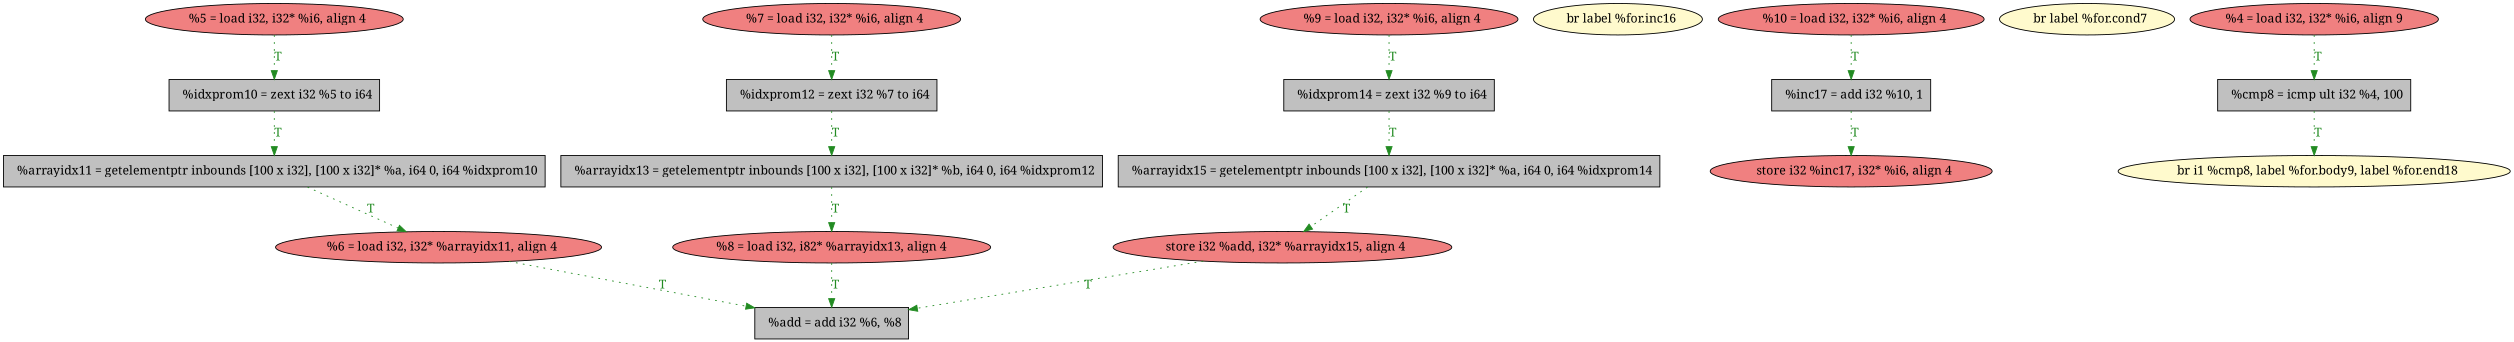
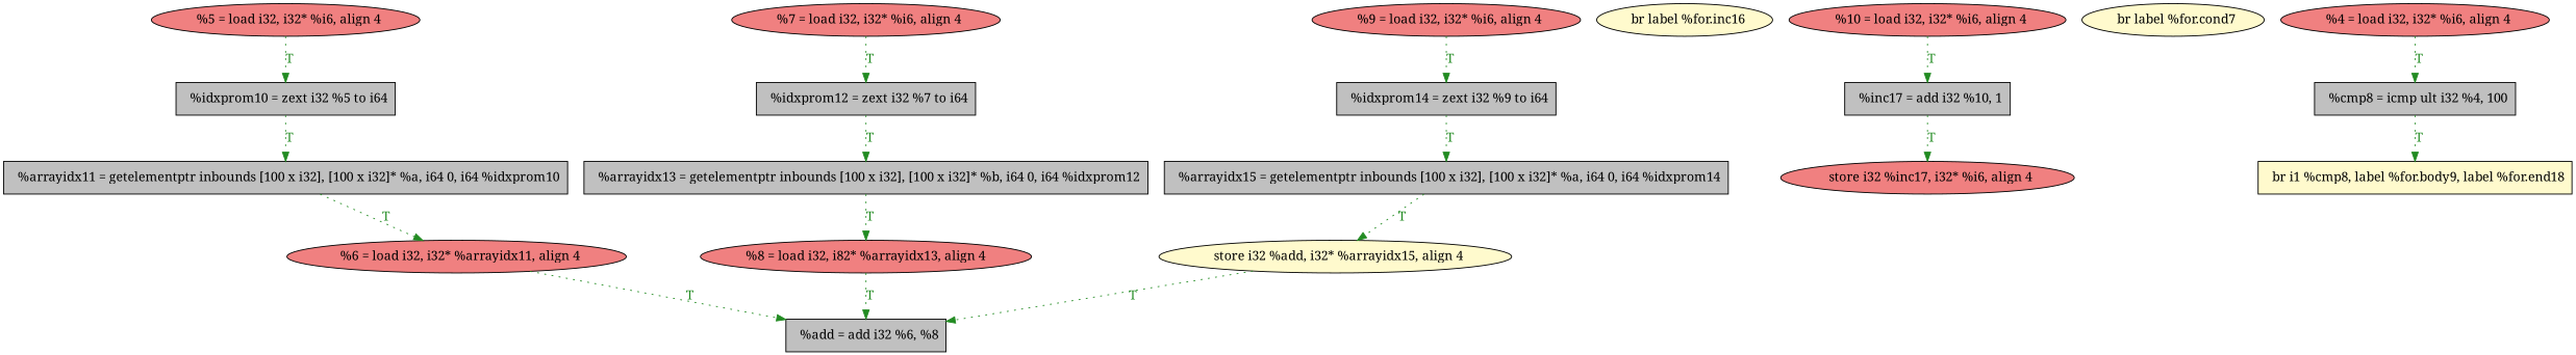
  digraph {
    fontname="Noto Serif"
    node [fillcolor=lightcoral fontname="Noto Serif" shape=ellipse style=filled]
    edge [color=forestgreen fontcolor=forestgreen fontname="Noto Serif" style=dotted]
-   n1 [label="  store i32 %add, i32* %arrayidx15, align 4"]
+   n1 [fillcolor=lemonchiffon label="  store i32 %add, i32* %arrayidx15, align 4"]
    n2 [fillcolor=grey label="  %add = add i32 %6, %8" shape=rectangle]
    n3 [fillcolor=grey label="  %arrayidx15 = getelementptr inbounds [100 x i32], [100 x i32]* %a, i64 0, i64 %idxprom14" shape=rectangle]
    n4 [fillcolor=grey label="  %idxprom10 = zext i32 %5 to i64" shape=rectangle]
    n5 [fillcolor=grey label="  %arrayidx11 = getelementptr inbounds [100 x i32], [100 x i32]* %a, i64 0, i64 %idxprom10" shape=rectangle]
    n6 [label="  %6 = load i32, i32* %arrayidx11, align 4"]
    n7 [label="%8 = load i32, i82* %arrayidx13, align 4"]
    n8 [fillcolor=grey label="  %arrayidx13 = getelementptr inbounds [100 x i32], [100 x i32]* %b, i64 0, i64 %idxprom12" shape=rectangle]
    n9 [fillcolor=grey label="  %idxprom14 = zext i32 %9 to i64" shape=rectangle]
    n10 [label="  %9 = load i32, i32* %i6, align 4"]
    n11 [fillcolor=grey label="  %idxprom12 = zext i32 %7 to i64" shape=rectangle]
    n12 [label="  %5 = load i32, i32* %i6, align 4"]
    n13 [fillcolor=lemonchiffon label="  br label %for.inc16"]
    n14 [fillcolor=grey label="  %inc17 = add i32 %10, 1" shape=rectangle]
    n15 [label="  store i32 %inc17, i32* %i6, align 4"]
    n16 [fillcolor=lemonchiffon label="  br label %for.cond7"]
    n17 [label="  %7 = load i32, i32* %i6, align 4"]
    n18 [fillcolor=grey label="  %cmp8 = icmp ult i32 %4, 100" shape=rectangle]
-   n19 [fillcolor=lemonchiffon label="  br i1 %cmp8, label %for.body9, label %for.end18"]
-   n20 [label="%4 = load i32, i32* %i6, align 9"]
+   n19 [fillcolor=lemonchiffon label="  br i1 %cmp8, label %for.body9, label %for.end18" shape=box]
+   n20 [label="  %4 = load i32, i32* %i6, align 4"]
    n21 [label="  %10 = load i32, i32* %i6, align 4"]
    n1 -> n2 [label=T]
    n3 -> n1 [label=T]
    n4 -> n5 [label=T]
    n5 -> n6 [label=T]
    n6 -> n2 [label=T]
    n7 -> n2 [label=T]
    n8 -> n7 [label=T]
    n9 -> n3 [label=T]
    n10 -> n9 [label=T]
    n11 -> n8 [label=T]
    n12 -> n4 [label=T]
    n14 -> n15 [label=T]
    n17 -> n11 [label=T]
    n18 -> n19 [label=T]
    n20 -> n18 [label=T]
    n21 -> n14 [label=T]
  }
